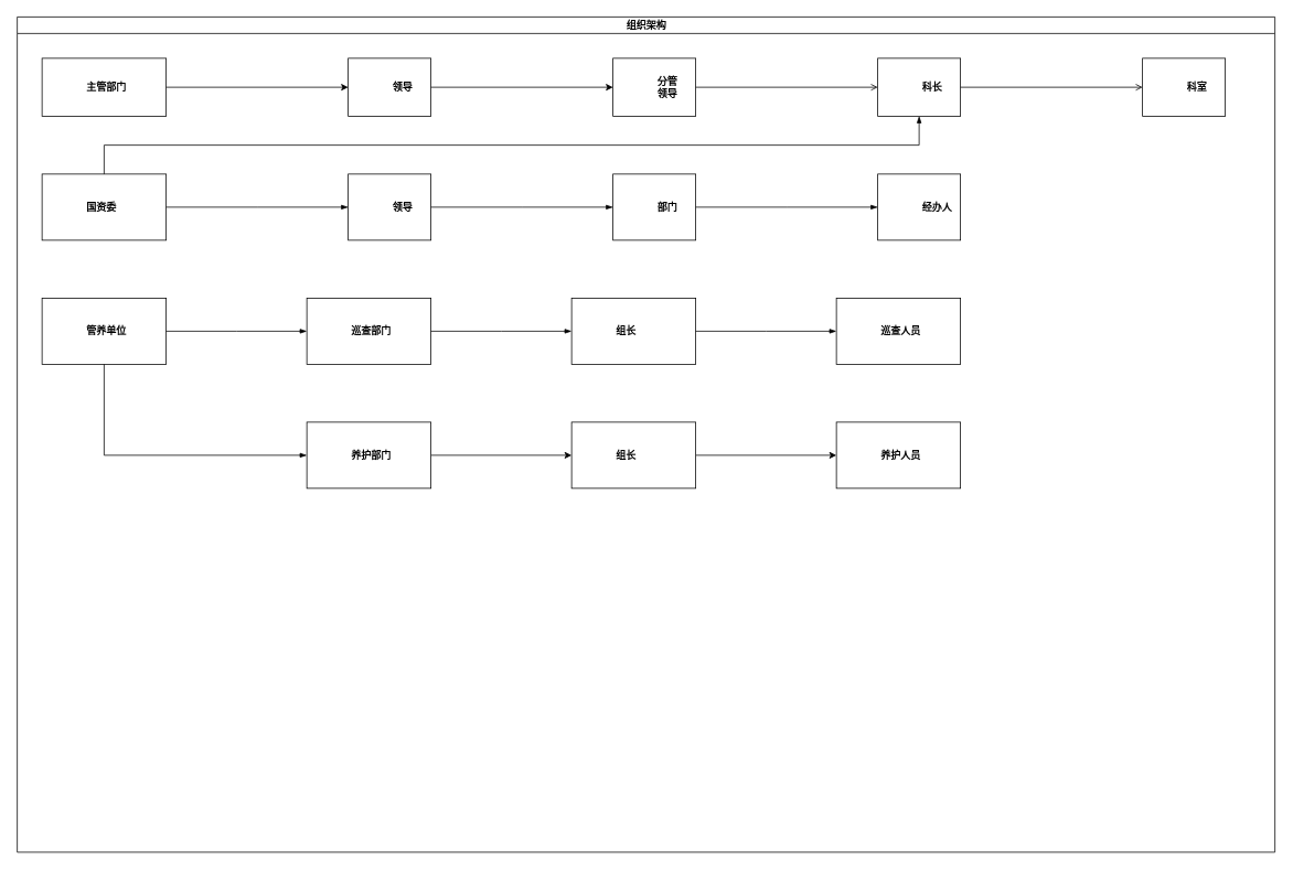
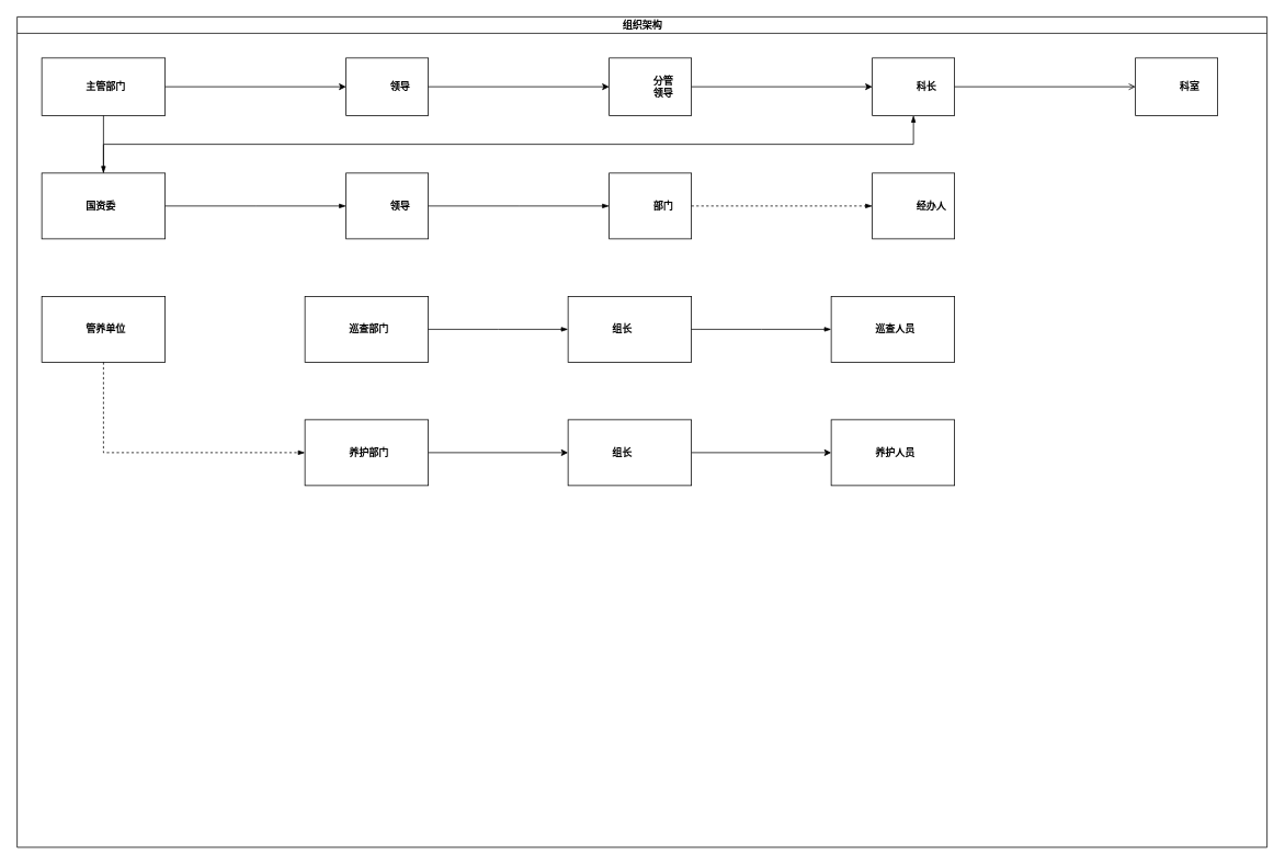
  <mxCell id="0" />
  <mxCell id="1" parent="0" />
  <mxCell id="2" value="组织架构" style="swimlane;html=1;startSize=20;horizontal=1;containerType=tree;glass=0;" parent="1" vertex="1"><mxGeometry x="20" y="20" width="1520" height="1010" as="geometry" /></mxCell>
  <mxCell id="3" value="主管部门" style="label;image=https://cdn3.iconfinder.com/data/icons/user-avatars-1/512/users-3-128.png;whiteSpace=wrap;html=1;rounded=0;glass=0;treeMoving=1;treeFolding=1;" parent="2" vertex="1"><mxGeometry x="30" y="50" width="150" height="70" as="geometry" /></mxCell>
+ <mxCell id="4" value="" style="endArrow=blockThin;endFill=1;fontSize=11;edgeStyle=elbowEdgeStyle;elbow=vertical;rounded=0;" parent="2" source="3" target="5" edge="1"><mxGeometry relative="1" as="geometry" /></mxCell>
  <mxCell id="5" value="国资委" style="label;image=https://cdn3.iconfinder.com/data/icons/user-avatars-1/512/users-9-2-128.png;whiteSpace=wrap;html=1;rounded=0;glass=0;treeFolding=1;treeMoving=1;" parent="2" vertex="1"><mxGeometry x="30" y="190" width="150" height="80" as="geometry" /></mxCell>
  <mxCell id="6" value="" style="endArrow=blockThin;endFill=1;fontSize=11;edgeStyle=elbowEdgeStyle;elbow=vertical;rounded=0;" edge="1" target="13" source="5" parent="2"><mxGeometry relative="1" as="geometry"><mxPoint x="390" y="200" as="sourcePoint" /></mxGeometry></mxCell>
  <mxCell id="7" value="管养单位" style="label;image=https://cdn3.iconfinder.com/data/icons/user-avatars-1/512/users-9-2-128.png;whiteSpace=wrap;html=1;rounded=0;glass=0;treeFolding=1;treeMoving=1;" vertex="1" parent="2"><mxGeometry x="30" y="340" width="150" height="80" as="geometry" /></mxCell>
  <mxCell id="8" value="" style="edgeStyle=orthogonalEdgeStyle;rounded=0;orthogonalLoop=1;jettySize=auto;html=1;" edge="1" source="3" target="9" parent="2"><mxGeometry relative="1" as="geometry" /></mxCell>
  <mxCell id="9" value="领导" style="label;image=https://cdn3.iconfinder.com/data/icons/user-avatars-1/512/users-3-128.png;whiteSpace=wrap;html=1;rounded=0;glass=0;treeMoving=1;treeFolding=1;" vertex="1" parent="2"><mxGeometry x="400" y="50" width="100" height="70" as="geometry" /></mxCell>
  <mxCell id="10" value="" style="edgeStyle=orthogonalEdgeStyle;rounded=0;orthogonalLoop=1;jettySize=auto;html=1;" edge="1" target="11" source="9" parent="2"><mxGeometry relative="1" as="geometry"><mxPoint x="230" y="165" as="sourcePoint" /></mxGeometry></mxCell>
  <mxCell id="11" value="分管&lt;br&gt;领导" style="label;image=https://cdn3.iconfinder.com/data/icons/user-avatars-1/512/users-3-128.png;whiteSpace=wrap;html=1;rounded=0;glass=0;treeMoving=1;treeFolding=1;" vertex="1" parent="2"><mxGeometry x="720" y="50" width="100" height="70" as="geometry" /></mxCell>
- <mxCell id="12" value="" style="edgeStyle=orthogonalEdgeStyle;rounded=0;orthogonalLoop=1;jettySize=auto;html=1;endArrow=open;" edge="1" target="13" source="11" parent="2"><mxGeometry relative="1" as="geometry"><mxPoint x="380" y="165" as="sourcePoint" /></mxGeometry></mxCell>
+ <mxCell id="12" value="" style="edgeStyle=orthogonalEdgeStyle;rounded=0;orthogonalLoop=1;jettySize=auto;html=1;" edge="1" target="13" source="11" parent="2"><mxGeometry relative="1" as="geometry"><mxPoint x="380" y="165" as="sourcePoint" /></mxGeometry></mxCell>
  <mxCell id="13" value="科长" style="label;image=https://cdn3.iconfinder.com/data/icons/user-avatars-1/512/users-3-128.png;whiteSpace=wrap;html=1;rounded=0;glass=0;treeMoving=1;treeFolding=1;" vertex="1" parent="2"><mxGeometry x="1040" y="50" width="100" height="70" as="geometry" /></mxCell>
  <mxCell id="14" value="" style="edgeStyle=orthogonalEdgeStyle;rounded=0;orthogonalLoop=1;jettySize=auto;html=1;endArrow=open;" edge="1" target="15" source="13" parent="2"><mxGeometry relative="1" as="geometry"><mxPoint x="520" y="165" as="sourcePoint" /></mxGeometry></mxCell>
  <mxCell id="15" value="科室" style="label;image=https://cdn3.iconfinder.com/data/icons/user-avatars-1/512/users-3-128.png;whiteSpace=wrap;html=1;rounded=0;glass=0;treeMoving=1;treeFolding=1;" vertex="1" parent="2"><mxGeometry x="1360" y="50" width="100" height="70" as="geometry" /></mxCell>
  <mxCell id="16" value="" style="endArrow=blockThin;endFill=1;fontSize=11;edgeStyle=elbowEdgeStyle;elbow=vertical;rounded=0;exitX=1;exitY=0.5;exitDx=0;exitDy=0;" edge="1" target="17" source="5" parent="2"><mxGeometry relative="1" as="geometry"><mxPoint x="-655" y="190" as="sourcePoint" /></mxGeometry></mxCell>
  <mxCell id="17" value="领导" style="label;image=https://cdn3.iconfinder.com/data/icons/user-avatars-1/512/users-9-2-128.png;whiteSpace=wrap;html=1;rounded=0;glass=0;treeFolding=1;treeMoving=1;" vertex="1" parent="2"><mxGeometry x="400" y="190" width="100" height="80" as="geometry" /></mxCell>
  <mxCell id="18" value="" style="endArrow=blockThin;endFill=1;fontSize=11;edgeStyle=elbowEdgeStyle;elbow=vertical;rounded=0;exitX=1;exitY=0.5;exitDx=0;exitDy=0;" edge="1" target="19" source="17" parent="2"><mxGeometry relative="1" as="geometry"><mxPoint x="-580" y="310" as="sourcePoint" /></mxGeometry></mxCell>
  <mxCell id="19" value="部门" style="label;image=https://cdn3.iconfinder.com/data/icons/user-avatars-1/512/users-9-2-128.png;whiteSpace=wrap;html=1;rounded=0;glass=0;treeFolding=1;treeMoving=1;" vertex="1" parent="2"><mxGeometry x="720" y="190" width="100" height="80" as="geometry" /></mxCell>
- <mxCell id="20" value="" style="endArrow=blockThin;endFill=1;fontSize=11;edgeStyle=elbowEdgeStyle;elbow=vertical;rounded=0;exitX=1;exitY=0.5;exitDx=0;exitDy=0;" edge="1" target="21" source="19" parent="2"><mxGeometry relative="1" as="geometry"><mxPoint x="-260" y="310" as="sourcePoint" /></mxGeometry></mxCell>
+ <mxCell id="20" value="" style="endArrow=blockThin;endFill=1;fontSize=11;edgeStyle=elbowEdgeStyle;elbow=vertical;rounded=0;exitX=1;exitY=0.5;exitDx=0;exitDy=0;dashed=1;" edge="1" target="21" source="19" parent="2"><mxGeometry relative="1" as="geometry"><mxPoint x="-260" y="310" as="sourcePoint" /></mxGeometry></mxCell>
  <mxCell id="21" value="经办人" style="label;image=https://cdn3.iconfinder.com/data/icons/user-avatars-1/512/users-9-2-128.png;whiteSpace=wrap;html=1;rounded=0;glass=0;treeFolding=1;treeMoving=1;" vertex="1" parent="2"><mxGeometry x="1040" y="190" width="100" height="80" as="geometry" /></mxCell>
- <mxCell id="22" value="" style="endArrow=blockThin;endFill=1;fontSize=11;edgeStyle=elbowEdgeStyle;elbow=vertical;rounded=0;exitX=1;exitY=0.5;exitDx=0;exitDy=0;" edge="1" target="23" source="7" parent="2"><mxGeometry relative="1" as="geometry"><mxPoint x="-655" y="350" as="sourcePoint" /></mxGeometry></mxCell>
  <mxCell id="23" value="巡查部门" style="label;image=https://cdn3.iconfinder.com/data/icons/user-avatars-1/512/users-9-2-128.png;whiteSpace=wrap;html=1;rounded=0;glass=0;treeFolding=1;treeMoving=1;" vertex="1" parent="2"><mxGeometry x="350" y="340" width="150" height="80" as="geometry" /></mxCell>
- <mxCell id="24" value="" style="endArrow=blockThin;endFill=1;fontSize=11;edgeStyle=elbowEdgeStyle;elbow=vertical;rounded=0;entryX=0;entryY=0.5;entryDx=0;entryDy=0;" edge="1" target="26" source="7" parent="2"><mxGeometry relative="1" as="geometry"><mxPoint x="-655" y="350" as="sourcePoint" /><Array as="points"><mxPoint x="230" y="530" /></Array></mxGeometry></mxCell>
+ <mxCell id="24" value="" style="endArrow=blockThin;endFill=1;fontSize=11;edgeStyle=elbowEdgeStyle;elbow=vertical;rounded=0;entryX=0;entryY=0.5;entryDx=0;entryDy=0;dashed=1;" edge="1" target="26" source="7" parent="2"><mxGeometry relative="1" as="geometry"><mxPoint x="-655" y="350" as="sourcePoint" /><Array as="points"><mxPoint x="230" y="530" /></Array></mxGeometry></mxCell>
  <mxCell id="25" style="edgeStyle=orthogonalEdgeStyle;rounded=0;orthogonalLoop=1;jettySize=auto;html=1;entryX=0;entryY=0.5;entryDx=0;entryDy=0;" edge="1" parent="2" source="26" target="32"><mxGeometry relative="1" as="geometry" /></mxCell>
  <mxCell id="26" value="养护部门" style="label;image=https://cdn3.iconfinder.com/data/icons/user-avatars-1/512/users-9-2-128.png;whiteSpace=wrap;html=1;rounded=0;glass=0;treeFolding=1;treeMoving=1;" vertex="1" parent="2"><mxGeometry x="350" y="490" width="150" height="80" as="geometry" /></mxCell>
  <mxCell id="27" value="" style="endArrow=blockThin;endFill=1;fontSize=11;edgeStyle=elbowEdgeStyle;elbow=vertical;rounded=0;exitX=1;exitY=0.5;exitDx=0;exitDy=0;" edge="1" target="28" source="23" parent="2"><mxGeometry relative="1" as="geometry"><mxPoint x="-580" y="460" as="sourcePoint" /></mxGeometry></mxCell>
  <mxCell id="28" value="组长" style="label;image=https://cdn3.iconfinder.com/data/icons/user-avatars-1/512/users-9-2-128.png;whiteSpace=wrap;html=1;rounded=0;glass=0;treeFolding=1;treeMoving=1;" vertex="1" parent="2"><mxGeometry x="670" y="340" width="150" height="80" as="geometry" /></mxCell>
  <mxCell id="29" value="" style="endArrow=blockThin;endFill=1;fontSize=11;edgeStyle=elbowEdgeStyle;elbow=vertical;rounded=0;exitX=1;exitY=0.5;exitDx=0;exitDy=0;" edge="1" target="30" source="28" parent="2"><mxGeometry relative="1" as="geometry"><mxPoint x="-260" y="460" as="sourcePoint" /></mxGeometry></mxCell>
  <mxCell id="30" value="巡查人员" style="label;image=https://cdn3.iconfinder.com/data/icons/user-avatars-1/512/users-9-2-128.png;whiteSpace=wrap;html=1;rounded=0;glass=0;treeFolding=1;treeMoving=1;" vertex="1" parent="2"><mxGeometry x="990" y="340" width="150" height="80" as="geometry" /></mxCell>
  <mxCell id="31" style="edgeStyle=orthogonalEdgeStyle;rounded=0;orthogonalLoop=1;jettySize=auto;html=1;entryX=0;entryY=0.5;entryDx=0;entryDy=0;" edge="1" parent="2" source="32" target="33"><mxGeometry relative="1" as="geometry" /></mxCell>
  <mxCell id="32" value="组长" style="label;image=https://cdn3.iconfinder.com/data/icons/user-avatars-1/512/users-9-2-128.png;whiteSpace=wrap;html=1;rounded=0;glass=0;treeFolding=1;treeMoving=1;" vertex="1" parent="2"><mxGeometry x="670" y="490" width="150" height="80" as="geometry" /></mxCell>
  <mxCell id="33" value="养护人员" style="label;image=https://cdn3.iconfinder.com/data/icons/user-avatars-1/512/users-9-2-128.png;whiteSpace=wrap;html=1;rounded=0;glass=0;treeFolding=1;treeMoving=1;" vertex="1" parent="2"><mxGeometry x="990" y="490" width="150" height="80" as="geometry" /></mxCell>
